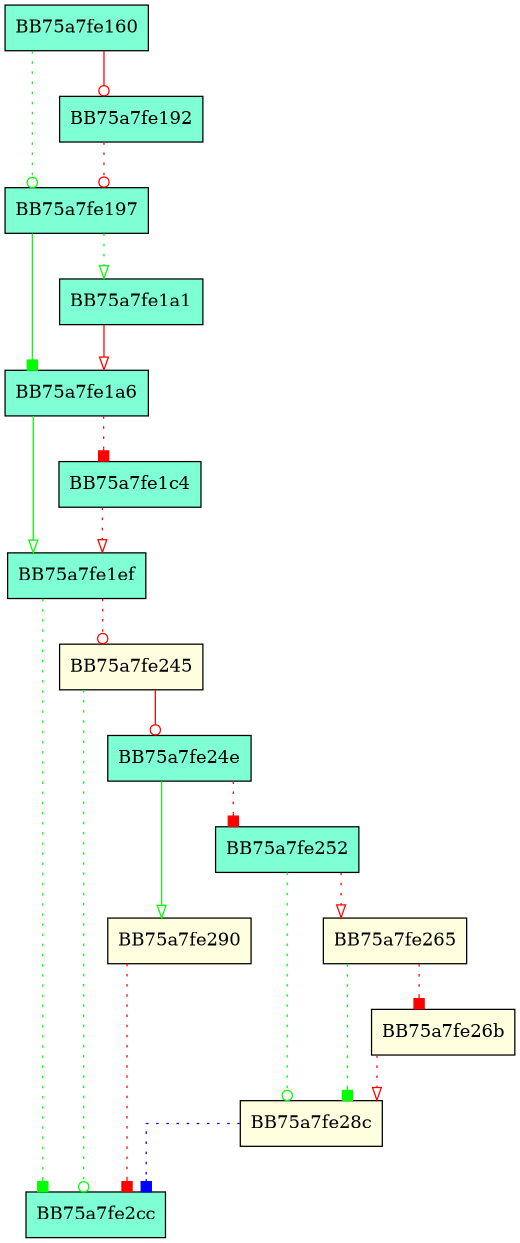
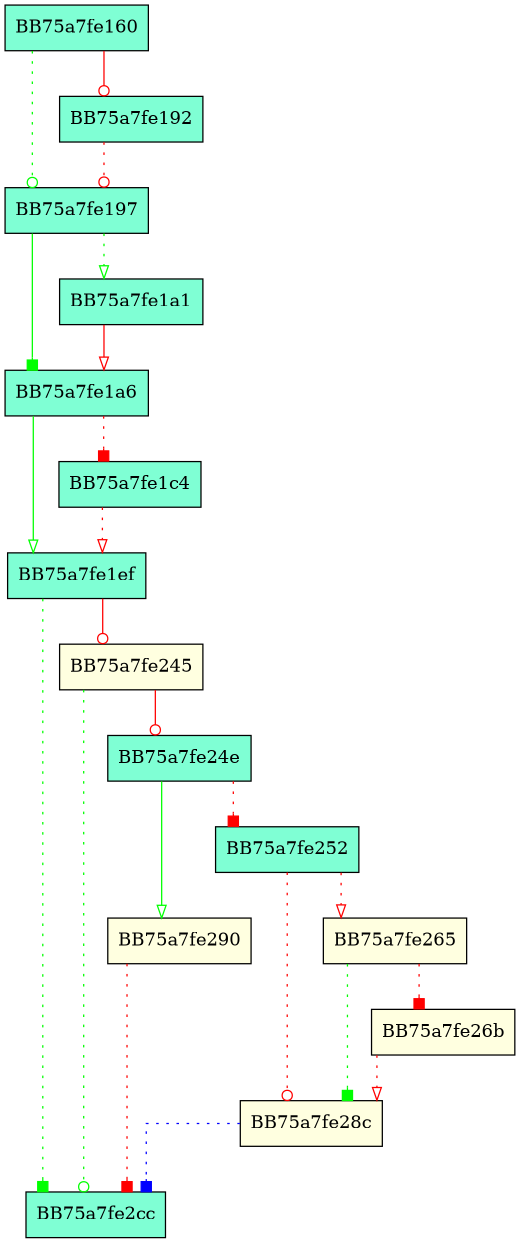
  digraph {
    splines=ortho
    node [fillcolor=aquamarine shape=box style=filled]
    edge [arrowhead=box color=red style=dotted]
    BB75a7fe160
    BB75a7fe197
    BB75a7fe192
    BB75a7fe1a6
    BB75a7fe1a1
    BB75a7fe1ef
    BB75a7fe1c4
    BB75a7fe2cc
    BB75a7fe245 [fillcolor=lightyellow]
    BB75a7fe24e
    BB75a7fe290 [fillcolor=lightyellow]
    BB75a7fe252
    BB75a7fe28c [fillcolor=lightyellow]
    BB75a7fe265 [fillcolor=lightyellow]
    BB75a7fe26b [fillcolor=lightyellow]
    BB75a7fe160 -> BB75a7fe197 [arrowhead=odot color=green]
    BB75a7fe160 -> BB75a7fe192 [arrowhead=odot style=solid]
    BB75a7fe197 -> BB75a7fe1a6 [color=green style=solid]
    BB75a7fe197 -> BB75a7fe1a1 [arrowhead=onormal color=green]
    BB75a7fe192 -> BB75a7fe197 [arrowhead=odot]
    BB75a7fe1a6 -> BB75a7fe1ef [arrowhead=onormal color=green style=solid]
    BB75a7fe1a6 -> BB75a7fe1c4
    BB75a7fe1a1 -> BB75a7fe1a6 [arrowhead=onormal style=solid]
    BB75a7fe1ef -> BB75a7fe2cc [color=green]
-   BB75a7fe1ef -> BB75a7fe245 [arrowhead=odot]
+   BB75a7fe1ef -> BB75a7fe245 [arrowhead=odot style=solid]
    BB75a7fe1c4 -> BB75a7fe1ef [arrowhead=onormal]
    BB75a7fe245 -> BB75a7fe2cc [arrowhead=odot color=green]
    BB75a7fe245 -> BB75a7fe24e [arrowhead=odot style=solid]
    BB75a7fe24e -> BB75a7fe290 [arrowhead=onormal color=green style=solid]
    BB75a7fe24e -> BB75a7fe252
    BB75a7fe290 -> BB75a7fe2cc
-   BB75a7fe252 -> BB75a7fe28c [arrowhead=odot color=green]
+   BB75a7fe252 -> BB75a7fe28c [arrowhead=odot]
    BB75a7fe252 -> BB75a7fe265 [arrowhead=onormal]
    BB75a7fe28c -> BB75a7fe2cc [color=blue]
    BB75a7fe265 -> BB75a7fe28c [color=green]
    BB75a7fe265 -> BB75a7fe26b
    BB75a7fe26b -> BB75a7fe28c [arrowhead=onormal]
  }
